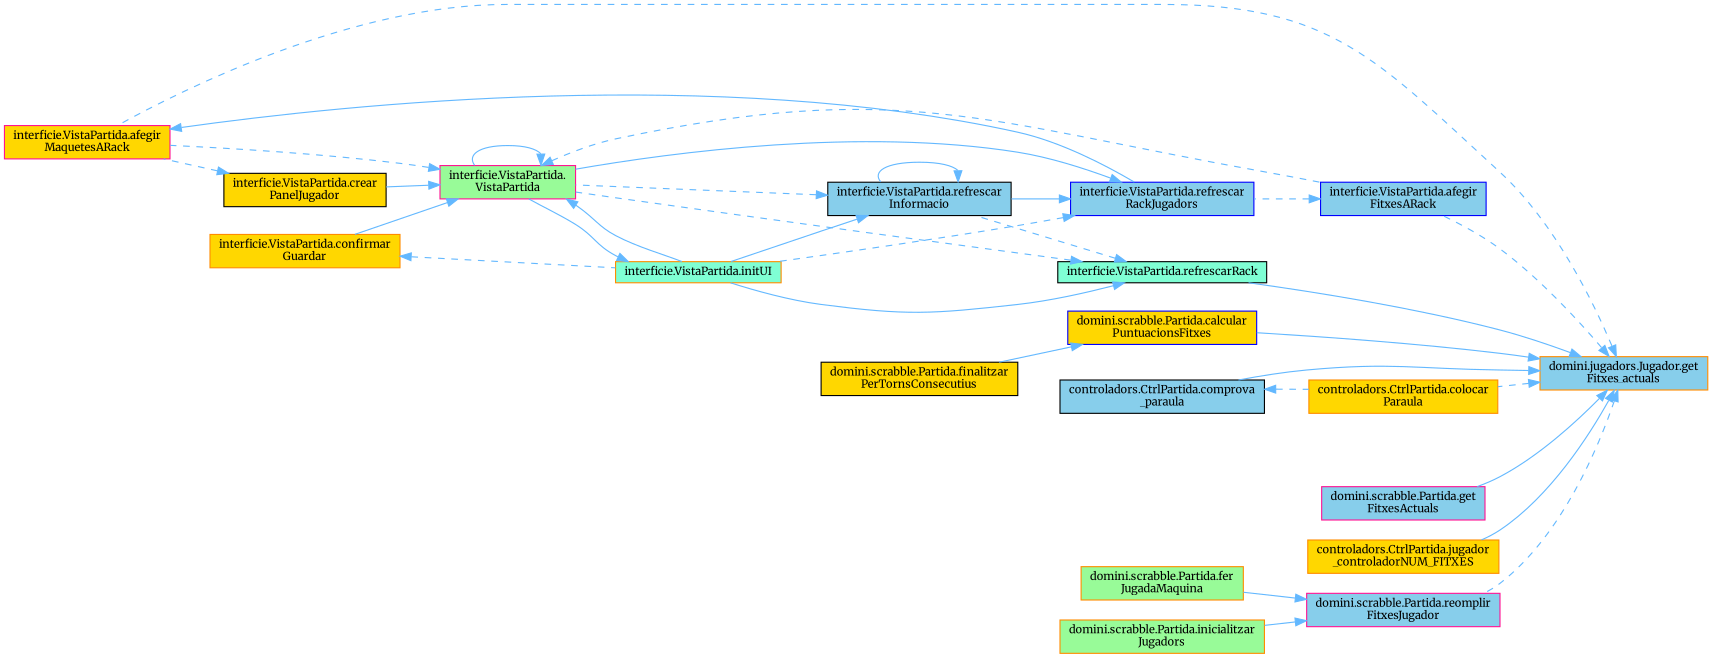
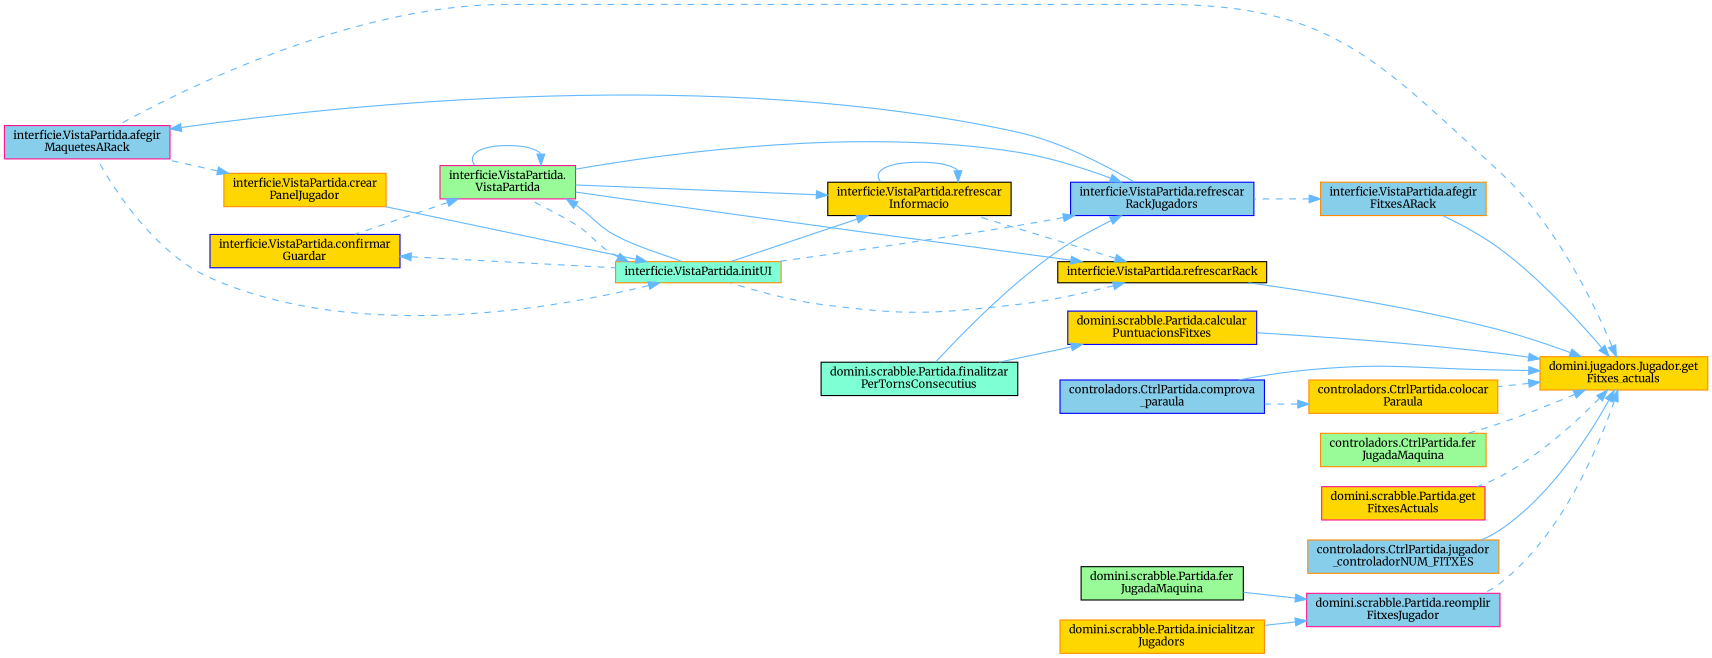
  digraph {
    fontname=Merriweather
    rankdir=RL
    node [color=darkorange fillcolor=skyblue fontname=Merriweather fontsize=10 shape=box style=filled]
    edge [color=steelblue1 dir=back fontname=Merriweather fontsize=10 labelfontname=Helvetica labelfontsize=10 style=solid]
-   n1 [fontcolor=black height=0.2 label="domini.jugadors.Jugador.get\lFitxes_actuals" width=0.4]
-   n2 [color=blue height=0.2 label="interficie.VistaPartida.afegir\lFitxesARack" width=0.4]
-   n3 [color=deeppink fillcolor=gold height=0.2 label="interficie.VistaPartida.afegir\lMaquetesARack" width=0.4]
+   n1 [fillcolor=gold fontcolor=black height=0.2 label="domini.jugadors.Jugador.get\lFitxes_actuals" width=0.4]
+   n2 [height=0.2 label="interficie.VistaPartida.afegir\lFitxesARack" width=0.4]
+   n3 [color=deeppink height=0.2 label="interficie.VistaPartida.afegir\lMaquetesARack" width=0.4]
    n4 [color=blue fillcolor=gold height=0.2 label="domini.scrabble.Partida.calcular\lPuntuacionsFitxes" width=0.4]
    n5 [fillcolor=gold height=0.2 label="controladors.CtrlPartida.colocar\lParaula" width=0.4]
-   n6 [color=black height=0.2 label="controladors.CtrlPartida.comprova\l_paraula" width=0.4]
-   n8 [color=deeppink height=0.2 label="domini.scrabble.Partida.get\lFitxesActuals" width=0.4]
-   n9 [fillcolor=gold height=0.2 label="controladors.CtrlPartida.jugador\l_controladorNUM_FITXES" width=0.4]
-   n10 [color=black fillcolor=aquamarine height=0.2 label="interficie.VistaPartida.refrescarRack" width=0.4]
+   n6 [color=blue height=0.2 label="controladors.CtrlPartida.comprova\l_paraula" width=0.4]
+   n7 [fillcolor=palegreen height=0.2 label="controladors.CtrlPartida.fer\lJugadaMaquina" width=0.4]
+   n8 [color=deeppink fillcolor=gold height=0.2 label="domini.scrabble.Partida.get\lFitxesActuals" width=0.4]
+   n9 [height=0.2 label="controladors.CtrlPartida.jugador\l_controladorNUM_FITXES" width=0.4]
+   n10 [color=black fillcolor=gold height=0.2 label="interficie.VistaPartida.refrescarRack" width=0.4]
    n11 [color=deeppink height=0.2 label="domini.scrabble.Partida.reomplir\lFitxesJugador" width=0.4]
    n12 [color=blue height=0.2 label="interficie.VistaPartida.refrescar\lRackJugadors" width=0.4]
-   n13 [color=black fillcolor=gold height=0.2 label="domini.scrabble.Partida.finalitzar\lPerTornsConsecutius" width=0.4]
+   n13 [color=black fillcolor=aquamarine height=0.2 label="domini.scrabble.Partida.finalitzar\lPerTornsConsecutius" width=0.4]
    n14 [fillcolor=aquamarine height=0.2 label="interficie.VistaPartida.initUI" width=0.4]
    n15 [color=deeppink fillcolor=palegreen height=0.2 label="interficie.VistaPartida.\lVistaPartida" width=0.4]
-   n16 [color=black height=0.2 label="interficie.VistaPartida.refrescar\lInformacio" width=0.4]
-   n17 [fillcolor=palegreen height=0.2 label="domini.scrabble.Partida.fer\lJugadaMaquina" width=0.4]
-   n18 [fillcolor=palegreen height=0.2 label="domini.scrabble.Partida.inicialitzar\lJugadors" width=0.4]
-   n19 [fillcolor=gold height=0.2 label="interficie.VistaPartida.confirmar\lGuardar" width=0.4]
-   n20 [color=black fillcolor=gold height=0.2 label="interficie.VistaPartida.crear\lPanelJugador" width=0.4]
-   n1 -> n2 [style=dashed]
+   n16 [color=black fillcolor=gold height=0.2 label="interficie.VistaPartida.refrescar\lInformacio" width=0.4]
+   n17 [color=black fillcolor=palegreen height=0.2 label="domini.scrabble.Partida.fer\lJugadaMaquina" width=0.4]
+   n18 [fillcolor=gold height=0.2 label="domini.scrabble.Partida.inicialitzar\lJugadors" width=0.4]
+   n19 [color=blue fillcolor=gold height=0.2 label="interficie.VistaPartida.confirmar\lGuardar" width=0.4]
+   n20 [fillcolor=gold height=0.2 label="interficie.VistaPartida.crear\lPanelJugador" width=0.4]
+   n1 -> n2
    n1 -> n3 [style=dashed]
    n1 -> n4
    n1 -> n5 [style=dashed]
    n1 -> n6
-   n1 -> n8
+   n1 -> n7 [style=dashed]
+   n1 -> n8 [style=dashed]
    n1 -> n9
    n1 -> n10
    n1 -> n11 [style=dashed]
    n2 -> n12 [style=dashed]
    n3 -> n12
    n4 -> n13
-   n6 -> n5 [style=dashed]
-   n10 -> n14
-   n10 -> n15 [style=dashed]
+   n5 -> n6 [style=dashed]
+   n10 -> n14 [style=dashed]
+   n10 -> n15
    n10 -> n16 [style=dashed]
    n11 -> n17
    n11 -> n18
    n12 -> n14 [style=dashed]
    n12 -> n15
-   n12 -> n16
-   n14 -> n15
-   n15 -> n2 [style=dashed]
-   n15 -> n3 [style=dashed]
+   n12 -> n13
+   n14 -> n15 [style=dashed]
+   n14 -> n3 [style=dashed]
    n15 -> n14
    n15 -> n15
-   n15 -> n19
-   n15 -> n20
+   n15 -> n19 [style=dashed]
+   n14 -> n20
    n16 -> n14
-   n16 -> n15 [style=dashed]
+   n16 -> n15
    n16 -> n16
    n19 -> n14 [style=dashed]
    n20 -> n3 [style=dashed]
  }
